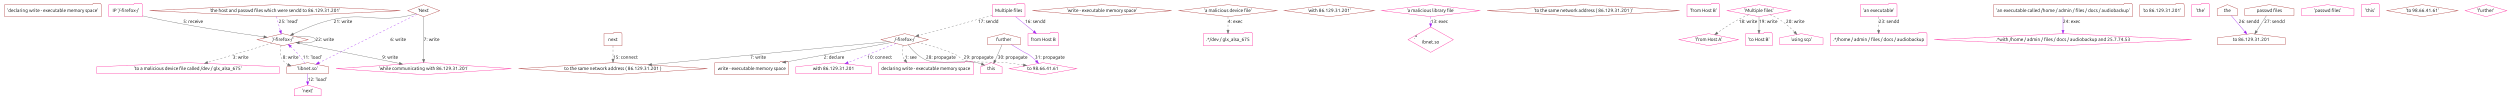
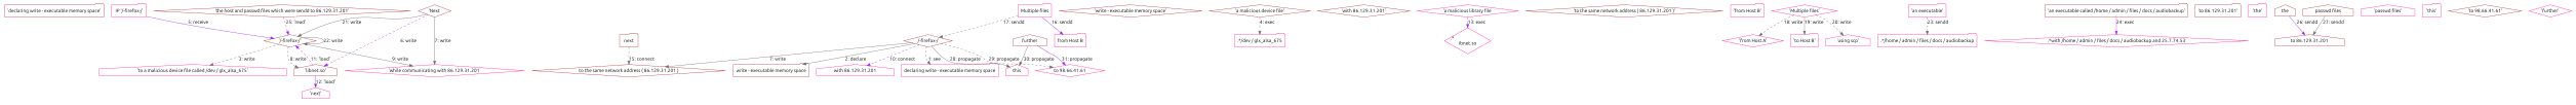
  digraph {
    engine=neato
    fixedsize=false
    fontname=Ubuntu
    fontsize=10
    nodesep=0.3
    rankdir=TB
    ranksep=0
    splines=true
    node [color=deeppink fontname=Ubuntu node_type=file shape=diamond]
    edge [color=gray40 fontname=Ubuntu style=solid]
    "'declaring write - executable memory space'" [color=brown shape=folder]
    "'/-firefox-/'" [color=brown]
    "'to a malicious device file called /dev / glx_alsa_675'" [shape=house]
    "'libnet.so'" [color=brown shape=house]
    "'while communicating with 86.129.31.201'"
    "'next'" [shape=house]
    "/-firefox-/" [color=brown node_type=""]
    "declaring write - executable memory space" [shape=folder node_type=""]
    "write - executable memory space" [color=brown shape=folder node_type=""]
    "with 86.129.31.201" [shape=house node_type=""]
    "to the same network address ( 86.129.31.201 )" [color=brown node_type=""]
    this [shape=house node_type=""]
    "to 98.66.41.61" [node_type=""]
    "'write - executable memory space'" [color=brown]
    "'a malicious device file'" [color=brown node_type=Process]
    ".*\/dev / glx_alsa_675" [node_type=File shape=folder]
    " IP '/-firefox-/'" [shape=folder]
    "'Next'" [color=brown node_type=Process]
    "'with 86.129.31.201'" [color=brown]
    "'a malicious library file'" [node_type=Process]
    ".*\libnet.so" [node_type=File]
    "'to the same network address ( 86.129.31.201 )'" [color=brown]
    next [color=brown shape=folder node_type=""]
    "'from Host B'" [shape=folder]
    "'Multiple files'" [node_type=Process]
    "'from Host A'"
    "'to Host B'" [shape=folder]
    "'using scp'" [shape=house]
    "Multiple files" [shape=folder node_type=""]
    "from Host B" [shape=folder node_type=""]
    "'an executable'" [node_type=Process shape=folder]
    ".*\/home / admin / files / docs / audiobackup" [node_type=File shape=folder]
    "'an executable called /home / admin / files / docs / audiobackup'" [color=brown node_type=Process shape=folder]
    ".*\with /home / admin / files / docs / audiobackup and 25.7.74.53" [node_type=File]
    "'the host and passwd files which were sendd to 86.129.31.201'" [color=brown]
    "'to 86.129.31.201'" [color=brown shape=folder]
    "'the'" [shape=folder]
    the [color=brown shape=house node_type=""]
    "to 86.129.31.201" [color=brown shape=house node_type=""]
    "'passwd files'" [shape=house]
    "passwd files" [color=brown shape=house node_type=""]
    "'this'" [shape=folder]
    "'to 98.66.41.61'" [color=brown]
    "'further'"
    further [color=brown shape=house node_type=""]
    "'/-firefox-/'" -> "'/-firefox-/'" [label="22: write"]
    "'/-firefox-/'" -> "'to a malicious device file called /dev / glx_alsa_675'" [label="3: write" style=dashed]
    "'/-firefox-/'" -> "'libnet.so'" [label="8: write" style=dashed]
    "'/-firefox-/'" -> "'while communicating with 86.129.31.201'" [label="9: write"]
    "'libnet.so'" -> "'/-firefox-/'" [color=purple label="11: 'load'" style=dashed]
    "'libnet.so'" -> "'next'" [color=purple label="12: 'load'"]
    "/-firefox-/" -> "declaring write - executable memory space" [label="1: see" style=dashed]
    "/-firefox-/" -> "write - executable memory space" [label="2: declare"]
    "/-firefox-/" -> "with 86.129.31.201" [color=purple label="10: connect" style=dashed]
    "/-firefox-/" -> "to the same network address ( 86.129.31.201 )" [label="7: write"]
    "/-firefox-/" -> this [label="28: propagate"]
    "/-firefox-/" -> "to 98.66.41.61" [label="29: propagate" style=dashed]
    "'a malicious device file'" -> ".*\/dev / glx_alsa_675" [label="4: exec" style=dashed]
-   " IP '/-firefox-/'" -> "'/-firefox-/'" [label="5: receive"]
+   " IP '/-firefox-/'" -> "'/-firefox-/'" [color=purple label="5: receive"]
    "'Next'" -> "'/-firefox-/'" [label="21: write"]
    "'Next'" -> "'libnet.so'" [color=purple label="6: write" style=dashed]
    "'Next'" -> "'while communicating with 86.129.31.201'" [label="7: write"]
    "'a malicious library file'" -> ".*\libnet.so" [color=purple label="13: exec" style=dashed]
    next -> "to the same network address ( 86.129.31.201 )" [label="15: connect" style=dashed]
    "'Multiple files'" -> "'from Host A'" [label="18: write" style=dashed]
    "'Multiple files'" -> "'to Host B'" [label="19: write"]
    "'Multiple files'" -> "'using scp'" [label="20: write" style=dashed]
    "Multiple files" -> "/-firefox-/" [label="17: sendd" style=dashed]
    "Multiple files" -> "from Host B" [color=purple label="16: sendd"]
    "'an executable'" -> ".*\/home / admin / files / docs / audiobackup" [label="23: sendd" style=dashed]
    "'an executable called /home / admin / files / docs / audiobackup'" -> ".*\with /home / admin / files / docs / audiobackup and 25.7.74.53" [color=purple label="24: exec"]
    "'the host and passwd files which were sendd to 86.129.31.201'" -> "'/-firefox-/'" [color=purple label="25: 'read'" style=dashed]
    the -> "to 86.129.31.201" [color=purple label="26: sendd"]
    "passwd files" -> "to 86.129.31.201" [label="27: sendd"]
    further -> this [label="30: propagate"]
    further -> "to 98.66.41.61" [color=purple label="31: propagate"]
  }
